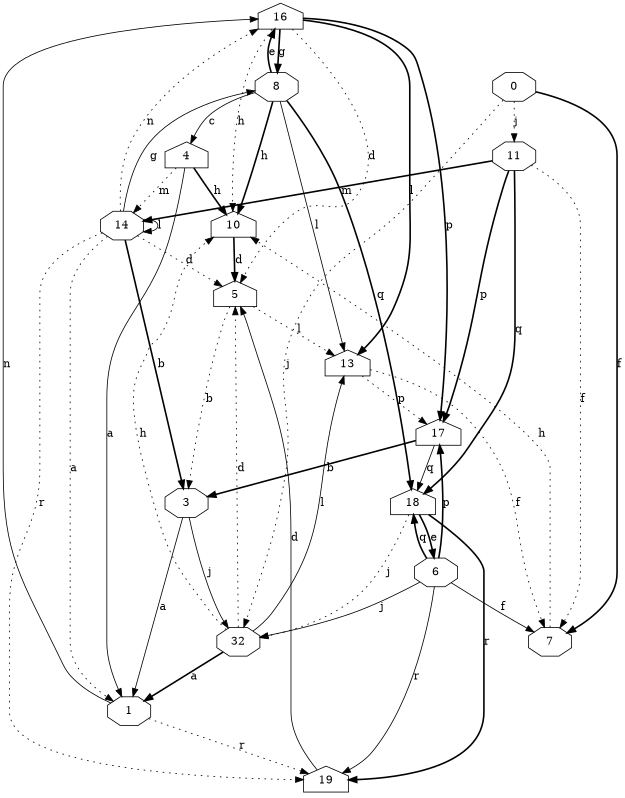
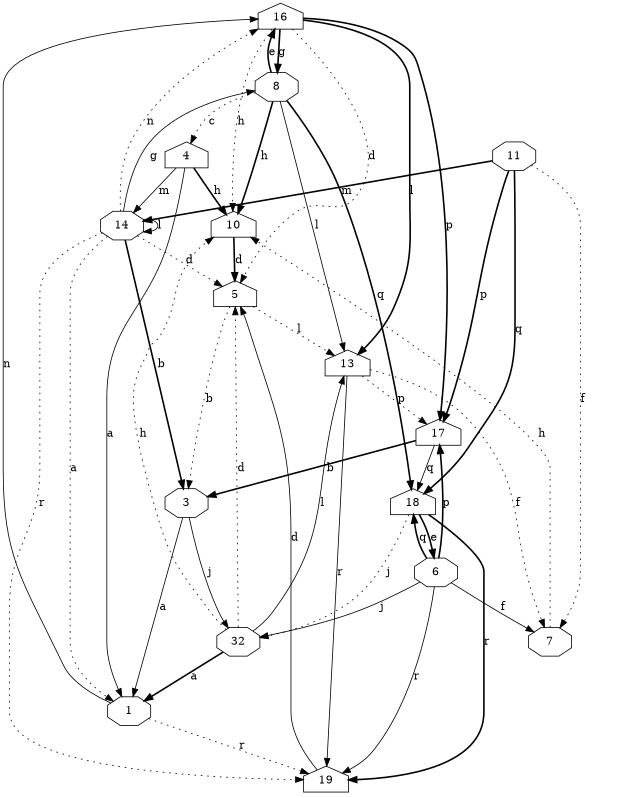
  digraph {
    node [shape=octagon]
    edge [style=dotted]
    16 [shape=house]
    1
    19 [shape=house]
    10 [shape=house]
    5 [shape=house]
    13 [shape=house]
    17 [shape=house]
    8
    3
    n10 [label=32]
    14
    4 [shape=house]
    7
    6
    18 [shape=house]
    11
-   0
    16 -> 10 [label=h]
    16 -> 5 [label=d]
    16 -> 13 [label=l style=bold]
    16 -> 17 [label=p style=bold]
    16 -> 8 [label=g style=bold]
    1 -> 16 [label=n style=solid]
    1 -> 19 [label=r]
    19 -> 5 [label=d style=solid]
    10 -> 5 [label=d style=bold]
    5 -> 13 [label=l]
    5 -> 3 [label=b]
+   13 -> 19 [label=r style=solid]
    13 -> 17 [label=p]
    13 -> 7 [label=f]
    17 -> 3 [label=b style=bold]
    17 -> 18 [label=q style=solid]
    8 -> 16 [label=e style=bold]
    8 -> 10 [label=h style=bold]
    8 -> 13 [label=l style=solid]
-   8 -> 4 [label=c style=solid]
+   8 -> 4 [label=c]
    8 -> 18 [label=q style=bold]
    3 -> 1 [label=a style=solid]
    3 -> n10 [label=j style=solid]
    n10 -> 1 [label=a style=bold]
    n10 -> 10 [label=h]
    n10 -> 5 [label=d]
    n10 -> 13 [label=l style=solid]
    14 -> 16 [label=n]
    14 -> 1 [label=a]
    14 -> 19 [label=r]
    14 -> 5 [label=d]
    14 -> 8 [label=g style=solid]
    14 -> 3 [label=b style=bold]
    14 -> 14 [label=l style=solid]
    4 -> 1 [label=a style=solid]
    4 -> 10 [label=h style=bold]
-   4 -> 14 [label=m]
+   4 -> 14 [label=m style=solid]
    7 -> 10 [label=h]
    6 -> 19 [label=r style=solid]
    6 -> 17 [label=p style=bold]
    6 -> n10 [label=j style=solid]
    6 -> 7 [label=f style=solid]
    6 -> 18 [label=q style=bold]
    18 -> 19 [label=r style=bold]
    18 -> n10 [label=j]
    18 -> 6 [label=e style=bold]
    11 -> 17 [label=p style=bold]
    11 -> 14 [label=m style=bold]
    11 -> 7 [label=f]
    11 -> 18 [label=q style=bold]
-   0 -> n10 [label=j]
-   0 -> 7 [label=f style=bold]
-   0 -> 11 [label=j]
  }
